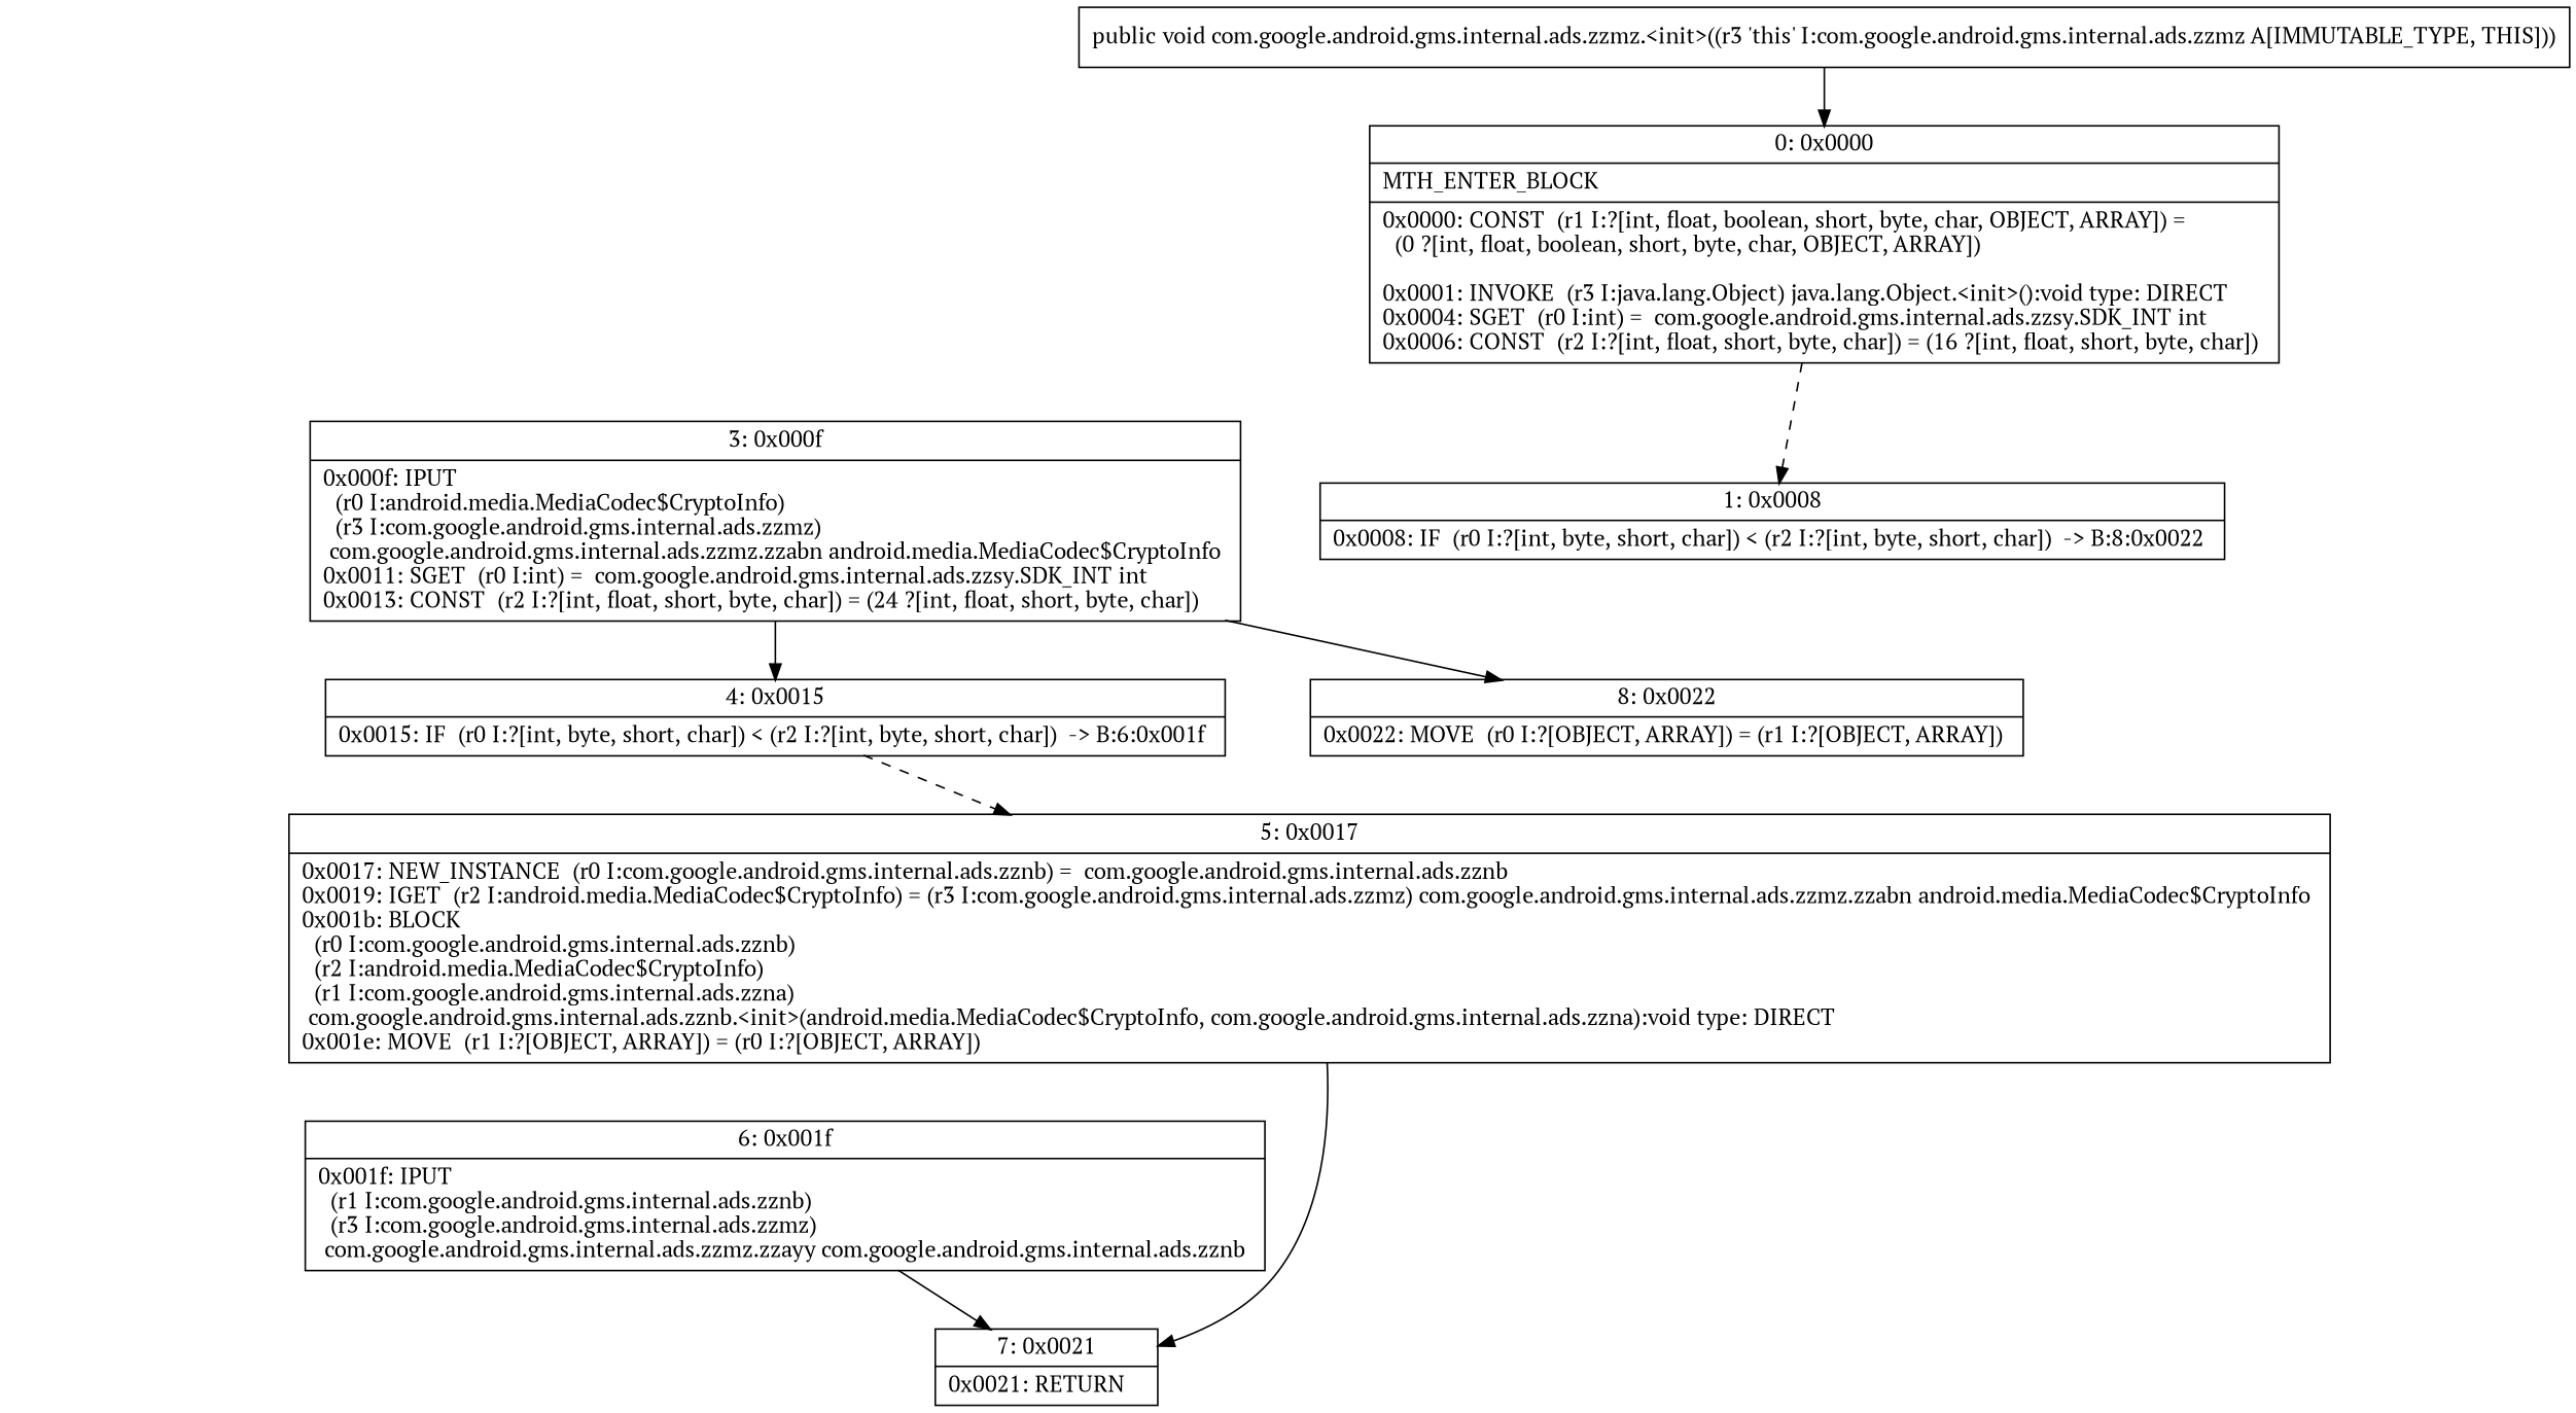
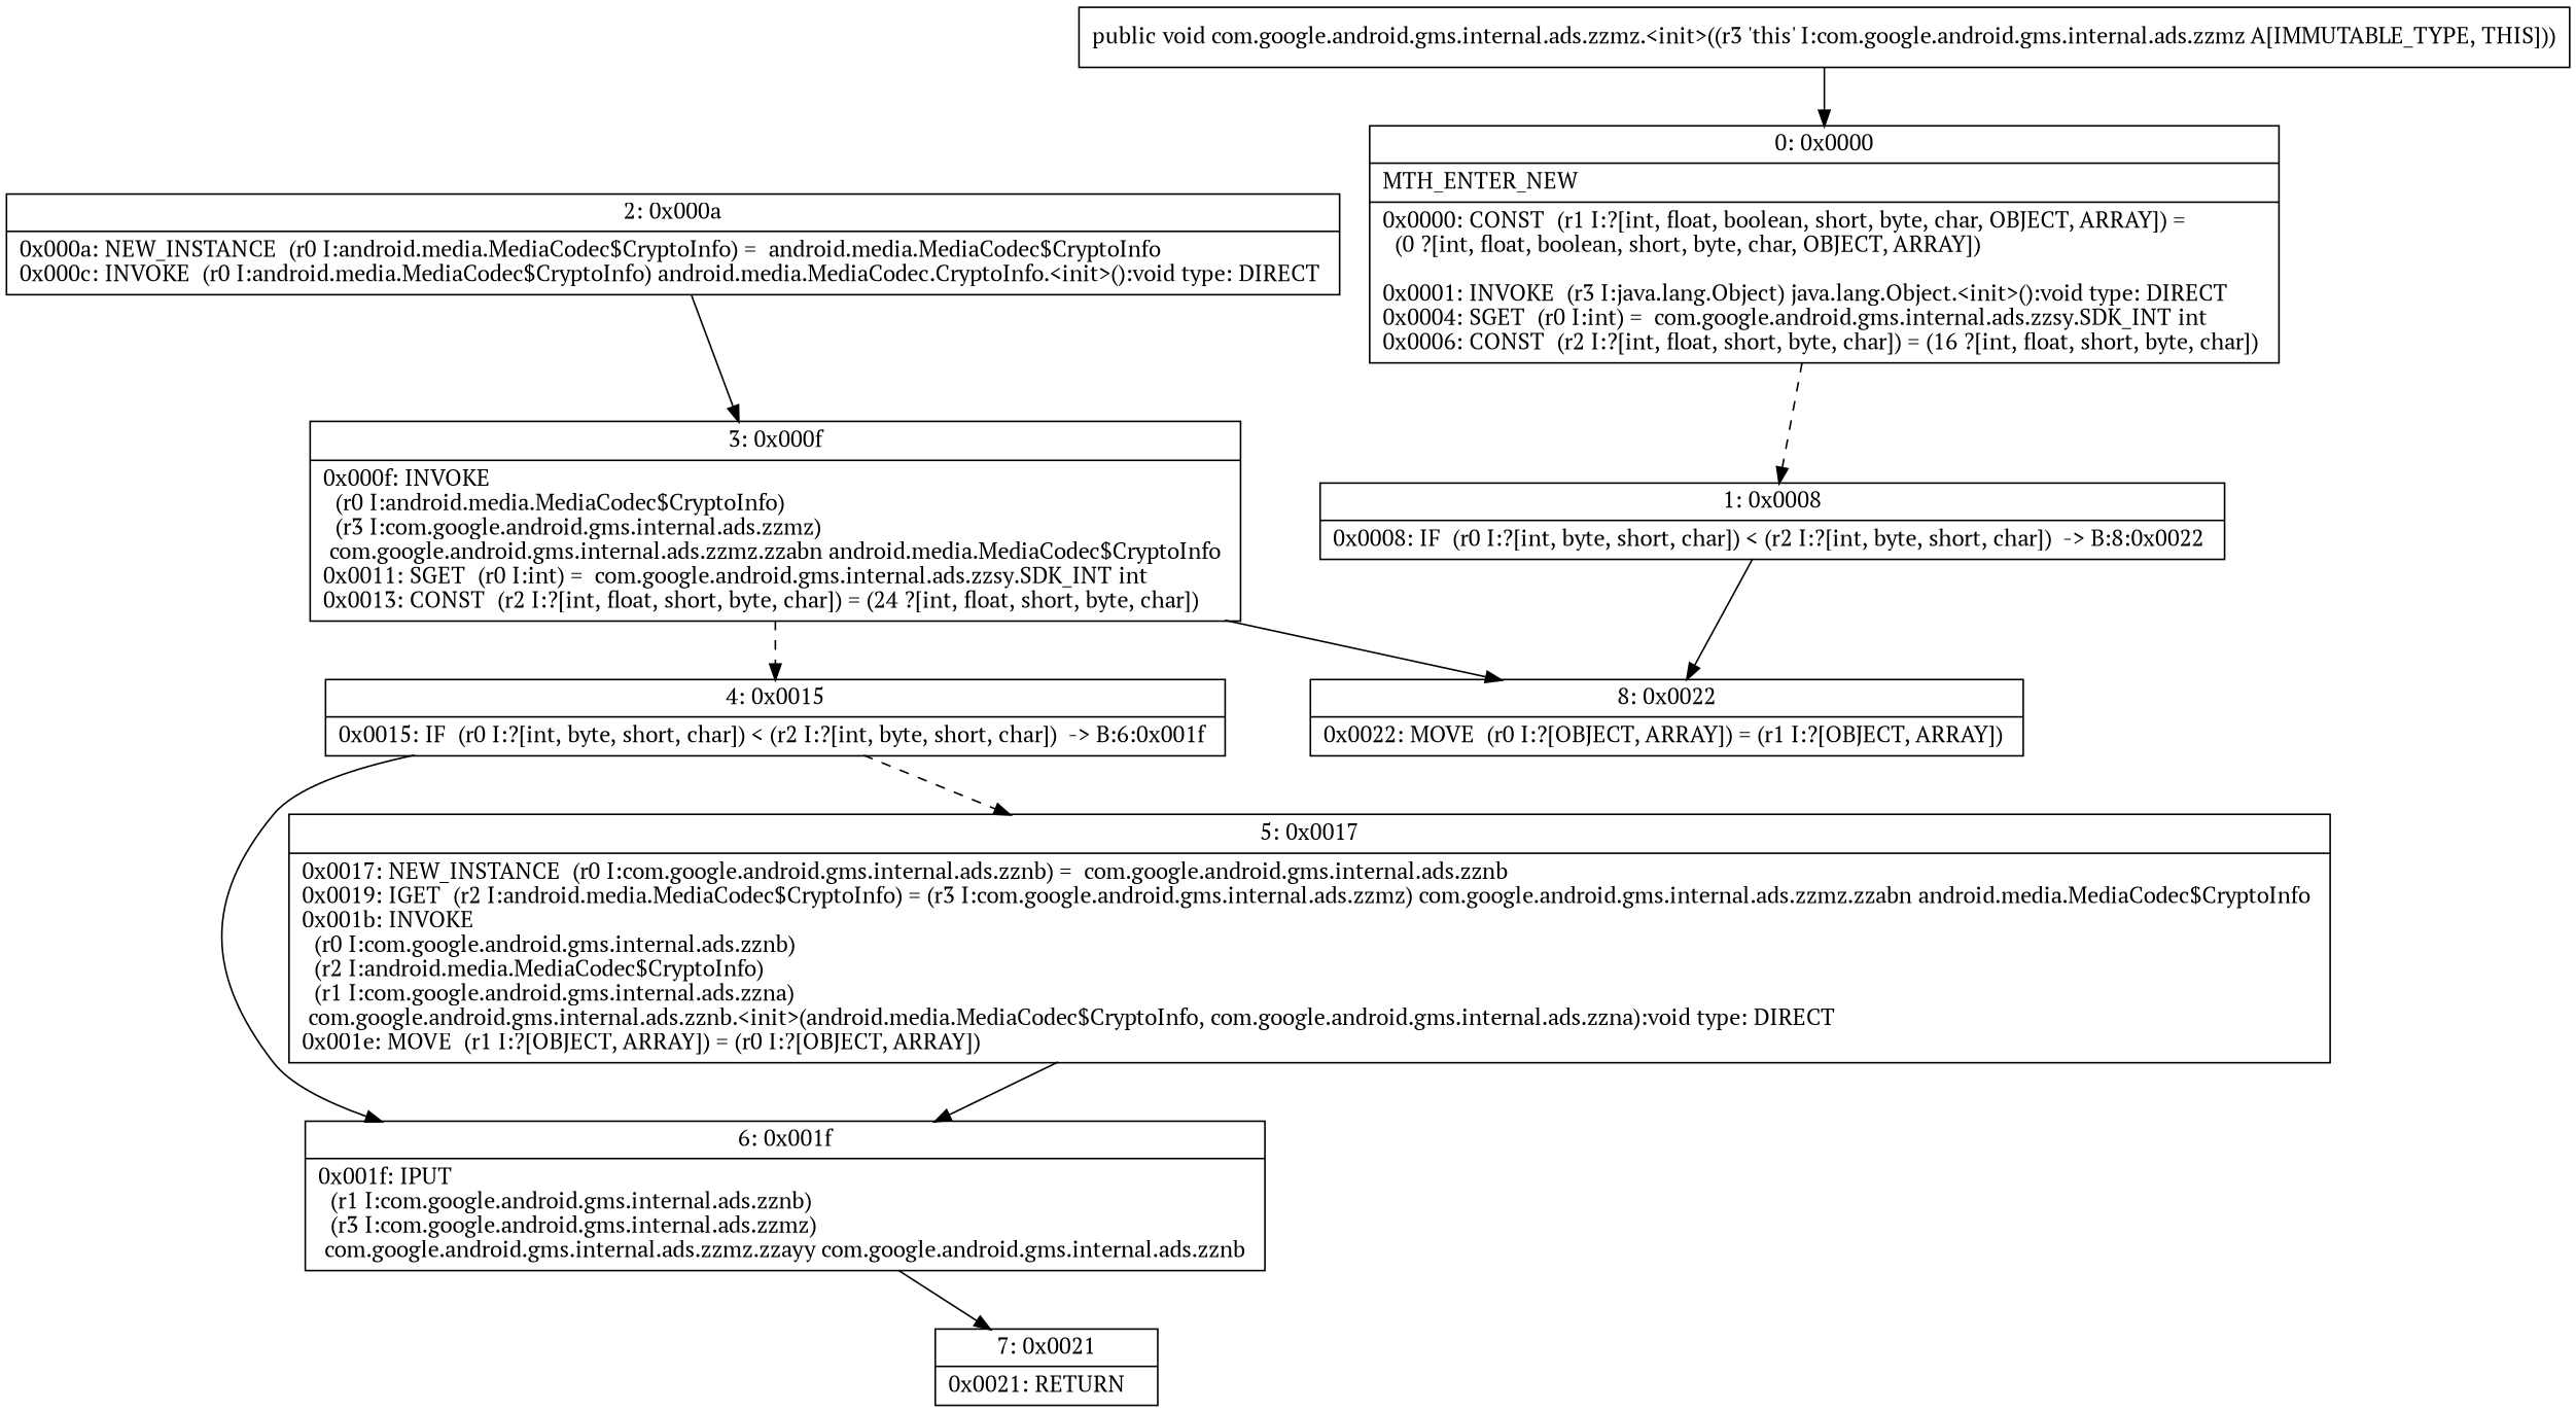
  digraph {
    fontname="PT Serif"
    node [fontname="PT Serif" shape=record]
    edge [fontname="PT Serif"]
-   n1 [label="{0\:\ 0x0000|MTH_ENTER_BLOCK\l|0x0000: CONST  (r1 I:?[int, float, boolean, short, byte, char, OBJECT, ARRAY]) = \l  (0 ?[int, float, boolean, short, byte, char, OBJECT, ARRAY])\l \l0x0001: INVOKE  (r3 I:java.lang.Object) java.lang.Object.\<init\>():void type: DIRECT \l0x0004: SGET  (r0 I:int) =  com.google.android.gms.internal.ads.zzsy.SDK_INT int \l0x0006: CONST  (r2 I:?[int, float, short, byte, char]) = (16 ?[int, float, short, byte, char]) \l}"]
+   n1 [label="{0\:\ 0x0000|MTH_ENTER_NEW\l|0x0000: CONST  (r1 I:?[int, float, boolean, short, byte, char, OBJECT, ARRAY]) = \l  (0 ?[int, float, boolean, short, byte, char, OBJECT, ARRAY])\l \l0x0001: INVOKE  (r3 I:java.lang.Object) java.lang.Object.\<init\>():void type: DIRECT \l0x0004: SGET  (r0 I:int) =  com.google.android.gms.internal.ads.zzsy.SDK_INT int \l0x0006: CONST  (r2 I:?[int, float, short, byte, char]) = (16 ?[int, float, short, byte, char]) \l}"]
    n2 [label="{1\:\ 0x0008|0x0008: IF  (r0 I:?[int, byte, short, char]) \< (r2 I:?[int, byte, short, char])  \-\> B:8:0x0022 \l}"]
    n3 [label="{8\:\ 0x0022|0x0022: MOVE  (r0 I:?[OBJECT, ARRAY]) = (r1 I:?[OBJECT, ARRAY]) \l}"]
-   n5 [label="{3\:\ 0x000f|0x000f: IPUT  \l  (r0 I:android.media.MediaCodec$CryptoInfo)\l  (r3 I:com.google.android.gms.internal.ads.zzmz)\l com.google.android.gms.internal.ads.zzmz.zzabn android.media.MediaCodec$CryptoInfo \l0x0011: SGET  (r0 I:int) =  com.google.android.gms.internal.ads.zzsy.SDK_INT int \l0x0013: CONST  (r2 I:?[int, float, short, byte, char]) = (24 ?[int, float, short, byte, char]) \l}"]
+   n4 [label="{2\:\ 0x000a|0x000a: NEW_INSTANCE  (r0 I:android.media.MediaCodec$CryptoInfo) =  android.media.MediaCodec$CryptoInfo \l0x000c: INVOKE  (r0 I:android.media.MediaCodec$CryptoInfo) android.media.MediaCodec.CryptoInfo.\<init\>():void type: DIRECT \l}"]
+   n5 [label="{3\:\ 0x000f|0x000f: INVOKE  \l  (r0 I:android.media.MediaCodec$CryptoInfo)\l  (r3 I:com.google.android.gms.internal.ads.zzmz)\l com.google.android.gms.internal.ads.zzmz.zzabn android.media.MediaCodec$CryptoInfo \l0x0011: SGET  (r0 I:int) =  com.google.android.gms.internal.ads.zzsy.SDK_INT int \l0x0013: CONST  (r2 I:?[int, float, short, byte, char]) = (24 ?[int, float, short, byte, char]) \l}"]
    n6 [label="{4\:\ 0x0015|0x0015: IF  (r0 I:?[int, byte, short, char]) \< (r2 I:?[int, byte, short, char])  \-\> B:6:0x001f \l}"]
-   n7 [label="{5\:\ 0x0017|0x0017: NEW_INSTANCE  (r0 I:com.google.android.gms.internal.ads.zznb) =  com.google.android.gms.internal.ads.zznb \l0x0019: IGET  (r2 I:android.media.MediaCodec$CryptoInfo) = (r3 I:com.google.android.gms.internal.ads.zzmz) com.google.android.gms.internal.ads.zzmz.zzabn android.media.MediaCodec$CryptoInfo \l0x001b: BLOCK  \l  (r0 I:com.google.android.gms.internal.ads.zznb)\l  (r2 I:android.media.MediaCodec$CryptoInfo)\l  (r1 I:com.google.android.gms.internal.ads.zzna)\l com.google.android.gms.internal.ads.zznb.\<init\>(android.media.MediaCodec$CryptoInfo, com.google.android.gms.internal.ads.zzna):void type: DIRECT \l0x001e: MOVE  (r1 I:?[OBJECT, ARRAY]) = (r0 I:?[OBJECT, ARRAY]) \l}"]
+   n7 [label="{5\:\ 0x0017|0x0017: NEW_INSTANCE  (r0 I:com.google.android.gms.internal.ads.zznb) =  com.google.android.gms.internal.ads.zznb \l0x0019: IGET  (r2 I:android.media.MediaCodec$CryptoInfo) = (r3 I:com.google.android.gms.internal.ads.zzmz) com.google.android.gms.internal.ads.zzmz.zzabn android.media.MediaCodec$CryptoInfo \l0x001b: INVOKE  \l  (r0 I:com.google.android.gms.internal.ads.zznb)\l  (r2 I:android.media.MediaCodec$CryptoInfo)\l  (r1 I:com.google.android.gms.internal.ads.zzna)\l com.google.android.gms.internal.ads.zznb.\<init\>(android.media.MediaCodec$CryptoInfo, com.google.android.gms.internal.ads.zzna):void type: DIRECT \l0x001e: MOVE  (r1 I:?[OBJECT, ARRAY]) = (r0 I:?[OBJECT, ARRAY]) \l}"]
    n8 [label="{6\:\ 0x001f|0x001f: IPUT  \l  (r1 I:com.google.android.gms.internal.ads.zznb)\l  (r3 I:com.google.android.gms.internal.ads.zzmz)\l com.google.android.gms.internal.ads.zzmz.zzayy com.google.android.gms.internal.ads.zznb \l}"]
    n9 [label="{7\:\ 0x0021|0x0021: RETURN   \l}"]
    n10 [label="{public void com.google.android.gms.internal.ads.zzmz.\<init\>((r3 'this' I:com.google.android.gms.internal.ads.zzmz A[IMMUTABLE_TYPE, THIS])) }"]
    n1 -> n2 [style=dashed]
+   n2 -> n3
+   n4 -> n5
    n5 -> n3
-   n5 -> n6
+   n5 -> n6 [style=dashed]
    n6 -> n7 [style=dashed]
-   n7 -> n9
+   n6 -> n8
+   n7 -> n8
    n8 -> n9
    n10 -> n1
  }
